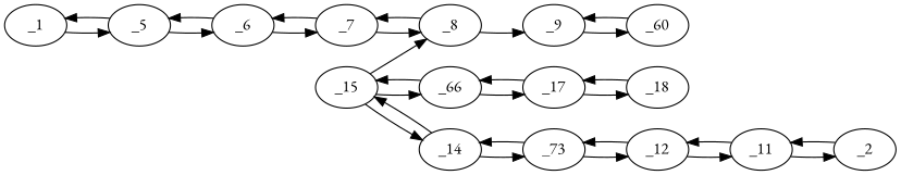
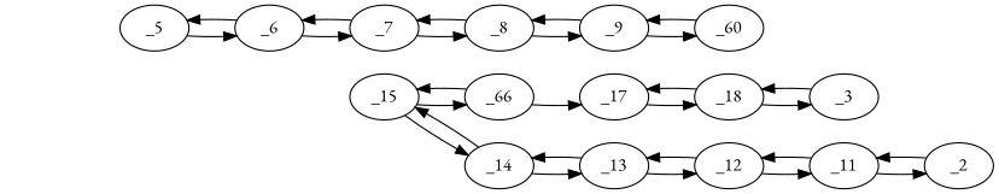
  digraph {
    fontname="EB Garamond"
    rankdir=LR
    node [fontname="EB Garamond" y=103.000000]
    edge [fontname="EB Garamond" orient=0.600000]
-   _1 [x=136.000000 y=83.000000]
    _5 [x=138.000000 y=100.000000]
    _6 [x=147.000000 y=112.000000]
    _7 [x=163.000000 y=115.000000]
    _2 [x=30.000000 y=113.000000]
    _11 [x=41.000000]
    _12 [x=52.000000 y=92.000000]
-   _13 [x=62.000000 y=81.000000 label=_73]
+   _13 [x=62.000000 y=81.000000]
+   _3 [x=121.000000 y=122.000000]
    _18 [x=109.000000 y=131.000000]
    _17 [x=107.000000 y=119.000000]
    n12 [label=_66 x=102.000000]
    n13 [label=_60 x=213.000000 y=128.000000]
    _9 [x=196.000000 y=124.000000]
    _8 [x=178.000000 y=121.000000]
    _14 [x=80.000000 y=82.000000]
    _15 [x=90.000000 y=94.000000]
-   _1 -> _5 [angle=1.453688 orient=0.993151]
-   _5 -> _1 [angle=-1.687905 orient=-0.993151]
    _5 -> _6 [angle=0.927295 orient=0.800000]
    _6 -> _5 [angle=-2.214297 orient=-0.800000]
    _6 -> _7 [angle=0.185348 orient=0.184289]
    _7 -> _6 [angle=-2.956245 orient=-0.184289]
    _7 -> _8 [angle=0.380506 orient=0.371391]
    _2 -> _11 [angle=-0.737815 orient=-0.672673]
    _11 -> _2 [angle=2.403778 orient=0.672673]
    _11 -> _12 [angle=-0.785398 orient=-0.707107]
    _12 -> _11 [angle=2.356194 orient=0.707107]
    _12 -> _13 [angle=-0.832981 orient=-0.739940]
    _13 -> _12 [angle=2.308611 orient=0.739940]
    _13 -> _14 [angle=0.055499 orient=0.055470]
+   _3 -> _18 [angle=2.498092]
+   _18 -> _3 [angle=-0.643501 orient=-0.600000]
    _18 -> _17 [angle=-1.735945 orient=-0.986394]
    _17 -> _18 [angle=1.405648 orient=0.986394]
-   _17 -> n12 [angle=-1.873681 orient=-0.954480]
    n12 -> _17 [angle=1.267911 orient=0.954480]
    n12 -> _15 [angle=-2.498092 orient=-0.600000]
    n13 -> _9 [angle=-2.910502 orient=-0.229039]
    _9 -> n13 [angle=0.231091 orient=0.229039]
-   _15 -> _8 [angle=-2.976444 orient=-0.164399]
+   _9 -> _8 [angle=-2.976444 orient=-0.164399]
    _8 -> _7 [angle=-2.761086 orient=-0.371391]
    _8 -> _9 [angle=0.165149 orient=0.164399]
    _14 -> _13 [angle=-3.086094 orient=-0.055470]
    _14 -> _15 [angle=0.876058 orient=0.768221]
    _15 -> n12 [angle=0.643501]
    _15 -> _14 [angle=-2.265535 orient=-0.768221]
  }
